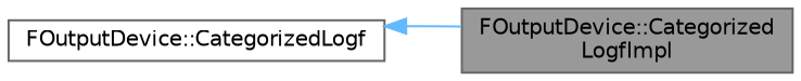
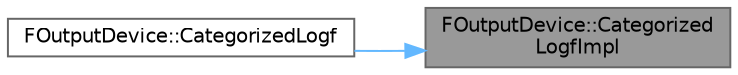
  digraph {
    rankdir=RL
    node [fontname=Helvetica fontsize=10 shape=box style=filled]
    n1 [color=gray40 fillcolor=grey60 fontcolor=black height=0.2 label="FOutputDevice::Categorized\lLogfImpl" width=0.4]
    n2 [color=grey40 fillcolor=white height=0.2 label="FOutputDevice::CategorizedLogf" width=0.4]
-   n2 -> n1 [color=steelblue1 dir=back fontname=Helvetica fontsize=10 labelfontname=Helvetica labelfontsize=10 style=solid]
+   n1 -> n2 [color=steelblue1 dir=back fontname=Helvetica fontsize=10 labelfontname=Helvetica labelfontsize=10 style=solid]
  }
